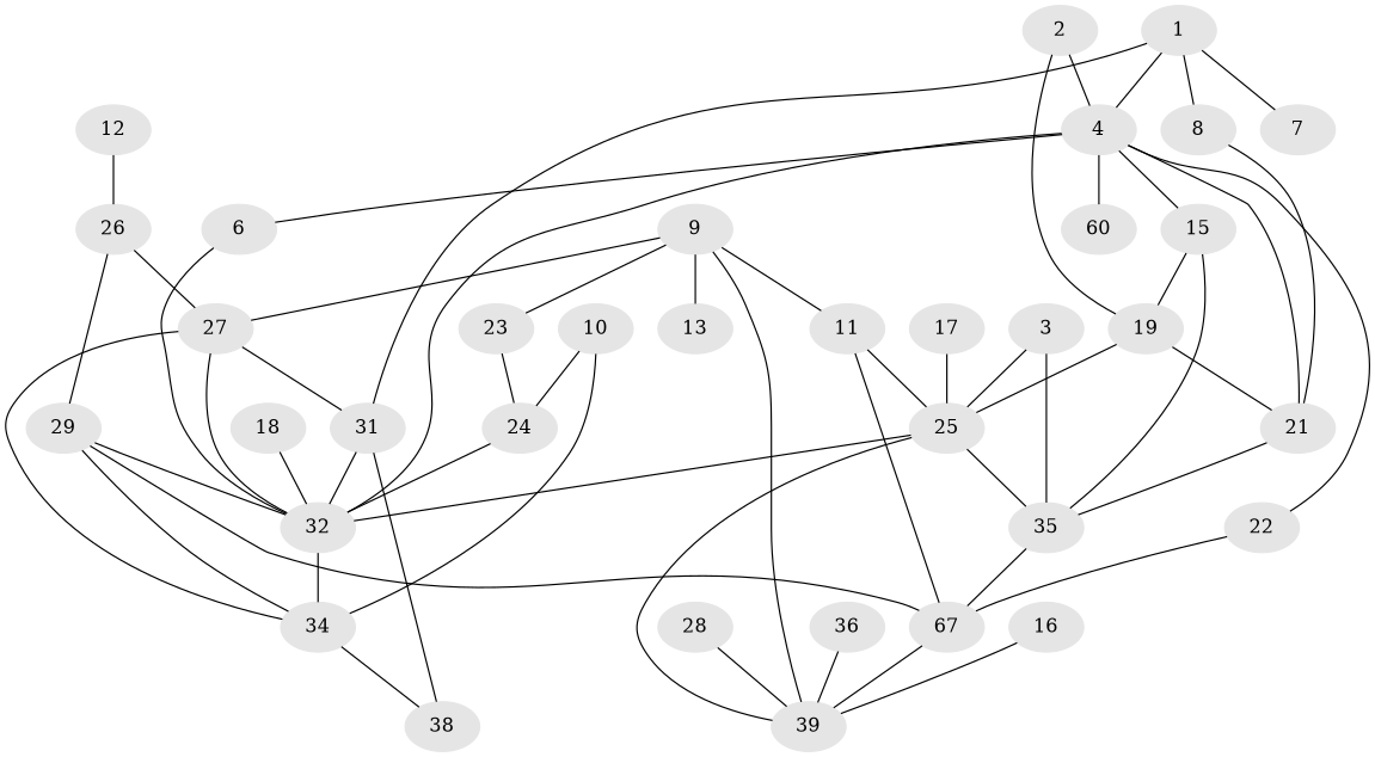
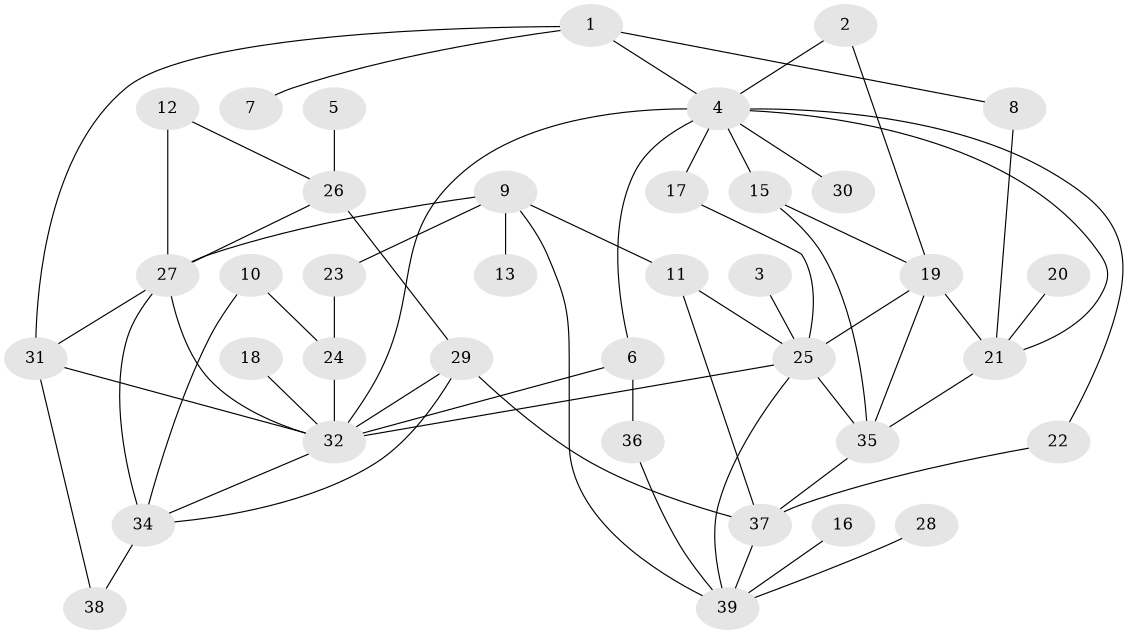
  graph {
    node [color=gray90 style=filled]
    edge [weight=1.0]
    1
    4
    7
    8
    31
    6
    15
    17
    21
    22
-   30 [label=60]
+   30
    32
    38
    2
    19
    25
    35
    3
    39
    36
-   37 [label=67]
+   37
    34
+   5
    26
    27
    29
    9
    11
    13
    23
    24
    10
    12
    16
    18
+   20
    28
    1 -- 4
    1 -- 7
    1 -- 8
    1 -- 31
    4 -- 6
    4 -- 15
+   4 -- 17 [weight=2.0]
    4 -- 21
    4 -- 22
    4 -- 30
    4 -- 32
    8 -- 21
    31 -- 32
    31 -- 38
    6 -- 32
+   6 -- 36
    15 -- 19
    15 -- 35
    17 -- 25
    21 -- 35
    22 -- 37
    32 -- 34
    2 -- 4
    2 -- 19
    19 -- 21
    19 -- 25
-   3 -- 35
+   19 -- 35
    25 -- 32
    25 -- 35
    25 -- 39
    35 -- 37
    3 -- 25
    36 -- 39
    37 -- 39
    34 -- 38
+   5 -- 26 [weight=2.0]
    26 -- 27
    26 -- 29
    27 -- 31
    27 -- 32
    27 -- 34
    29 -- 32
    29 -- 37
    29 -- 34
    9 -- 39
    9 -- 27
    9 -- 11
    9 -- 13
    9 -- 23
    11 -- 25
    11 -- 37
    23 -- 24
    24 -- 32
    10 -- 34
    10 -- 24
    12 -- 26
+   12 -- 27
    16 -- 39
    18 -- 32
+   20 -- 21
    28 -- 39
  }
